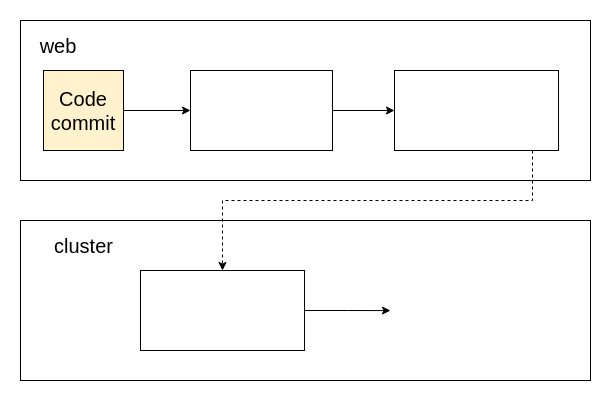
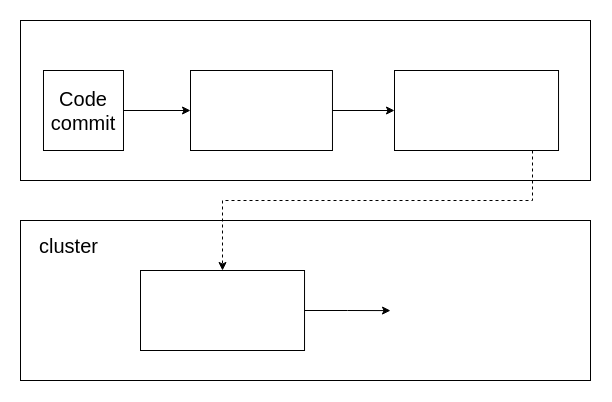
  <mxCell id="0" />
  <mxCell id="1" parent="0" />
  <mxCell id="2" value="" style="rounded=0;whiteSpace=wrap;html=1;fontSize=20;" vertex="1" parent="1"><mxGeometry x="20" y="20" width="570" height="160" as="geometry" /></mxCell>
- <mxCell id="3" value="web" style="text;html=1;strokeColor=none;fillColor=none;align=center;verticalAlign=middle;whiteSpace=wrap;rounded=0;fontSize=20;" vertex="1" parent="1"><mxGeometry x="32.99" y="30" width="50" height="30" as="geometry" /></mxCell>
  <mxCell id="4" value="" style="shape=image;verticalLabelPosition=bottom;labelBackgroundColor=default;verticalAlign=top;aspect=fixed;imageAspect=0;image=https://1000logos.net/wp-content/uploads/2021/05/GitHub-logo.png;imageBorder=default;" vertex="1" parent="1"><mxGeometry x="190" y="70" width="141.97" height="80" as="geometry" /></mxCell>
  <mxCell id="5" value="" style="edgeStyle=orthogonalEdgeStyle;rounded=0;orthogonalLoop=1;jettySize=auto;html=1;fontSize=20;" edge="1" parent="1" source="6" target="4"><mxGeometry relative="1" as="geometry" /></mxCell>
- <mxCell id="6" value="&lt;font style=&quot;font-size: 20px;&quot;&gt;Code&lt;br&gt;commit&lt;/font&gt;" style="rounded=0;whiteSpace=wrap;html=1;fillColor=#fff2cc;" vertex="1" parent="1"><mxGeometry x="42.99" y="70" width="80" height="80" as="geometry" /></mxCell>
+ <mxCell id="6" value="&lt;font style=&quot;font-size: 20px;&quot;&gt;Code&lt;br&gt;commit&lt;/font&gt;" style="rounded=0;whiteSpace=wrap;html=1;" vertex="1" parent="1"><mxGeometry x="42.99" y="70" width="80" height="80" as="geometry" /></mxCell>
  <mxCell id="7" value="" style="shape=image;verticalLabelPosition=bottom;labelBackgroundColor=default;verticalAlign=top;aspect=fixed;imageAspect=0;image=https://download.logo.wine/logo/Cloudflare/Cloudflare-Logo.wine.png;clipPath=inset(19.5% 9.33% 21% 9.33%);imageBorder=default;" vertex="1" parent="1"><mxGeometry x="394" y="70" width="164.03" height="80" as="geometry" /></mxCell>
  <mxCell id="8" value="" style="edgeStyle=orthogonalEdgeStyle;rounded=0;orthogonalLoop=1;jettySize=auto;html=1;fontSize=20;" edge="1" parent="1" source="4" target="7"><mxGeometry relative="1" as="geometry" /></mxCell>
  <mxCell id="9" value="" style="rounded=0;whiteSpace=wrap;html=1;fontSize=20;" vertex="1" parent="1"><mxGeometry x="20" y="220" width="570" height="160" as="geometry" /></mxCell>
- <mxCell id="10" value="cluster" style="text;html=1;strokeColor=none;fillColor=none;align=center;verticalAlign=middle;whiteSpace=wrap;rounded=0;fontSize=20;" vertex="1" parent="1"><mxGeometry x="45" y="230" width="77.01" height="30" as="geometry" /></mxCell>
+ <mxCell id="10" value="cluster" style="text;html=1;strokeColor=none;fillColor=none;align=center;verticalAlign=middle;whiteSpace=wrap;rounded=0;fontSize=20;" vertex="1" parent="1"><mxGeometry x="30" y="230" width="77.01" height="30" as="geometry" /></mxCell>
  <mxCell id="11" value="" style="edgeStyle=orthogonalEdgeStyle;rounded=0;orthogonalLoop=1;jettySize=auto;html=1;fontSize=20;" edge="1" parent="1" source="12" target="15"><mxGeometry relative="1" as="geometry" /></mxCell>
  <mxCell id="12" value="" style="shape=image;verticalLabelPosition=bottom;labelBackgroundColor=default;verticalAlign=top;aspect=fixed;imageAspect=0;image=https://download.logo.wine/logo/Cloudflare/Cloudflare-Logo.wine.png;clipPath=inset(19.5% 9.33% 21% 9.33%);imageBorder=default;" vertex="1" parent="1"><mxGeometry x="140" y="270" width="164.03" height="80" as="geometry" /></mxCell>
  <mxCell id="13" value="" style="edgeStyle=orthogonalEdgeStyle;rounded=0;orthogonalLoop=1;jettySize=auto;html=1;fontSize=20;" edge="1" parent="1"><mxGeometry relative="1" as="geometry"><mxPoint x="401.03" y="310" as="sourcePoint" /></mxGeometry></mxCell>
  <mxCell id="14" value="" style="edgeStyle=orthogonalEdgeStyle;rounded=0;orthogonalLoop=1;jettySize=auto;html=1;fontSize=20;dashed=1;entryX=0.5;entryY=0;entryDx=0;entryDy=0;" edge="1" parent="1" source="7" target="12"><mxGeometry relative="1" as="geometry"><Array as="points"><mxPoint x="532" y="200" /><mxPoint x="222" y="200" /></Array></mxGeometry></mxCell>
  <mxCell id="15" value="" style="shape=image;verticalLabelPosition=bottom;labelBackgroundColor=default;verticalAlign=top;aspect=fixed;imageAspect=0;image=https://argoproj.github.io/argo-events/assets/logo.png;" vertex="1" parent="1"><mxGeometry x="390" y="250.85" width="118" height="118.31" as="geometry" /></mxCell>
